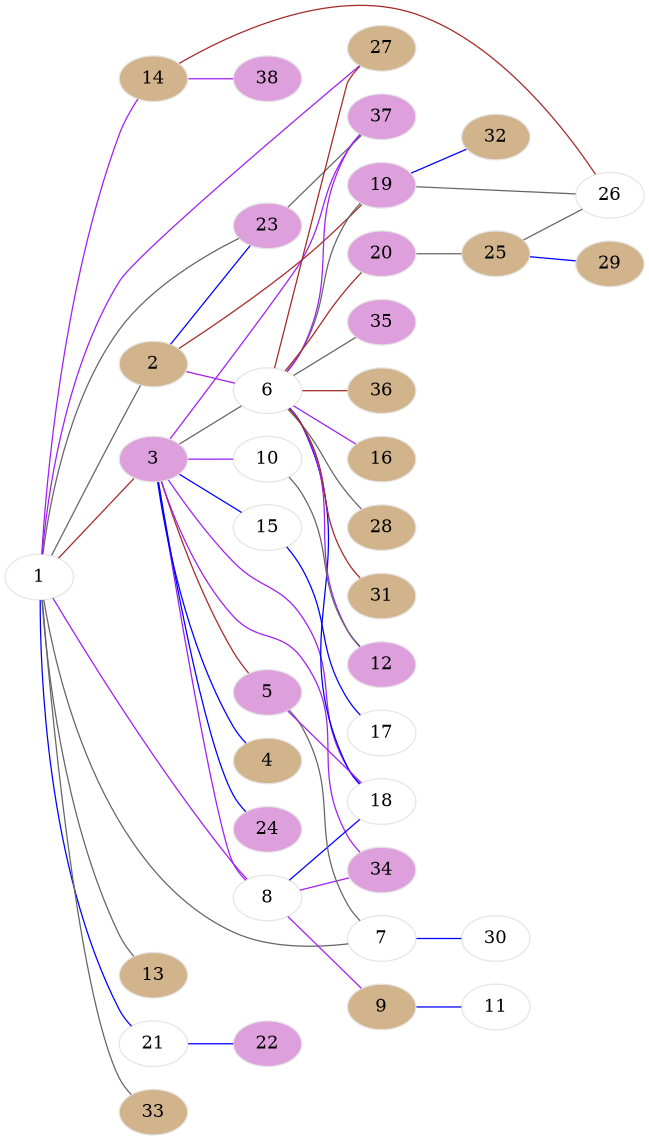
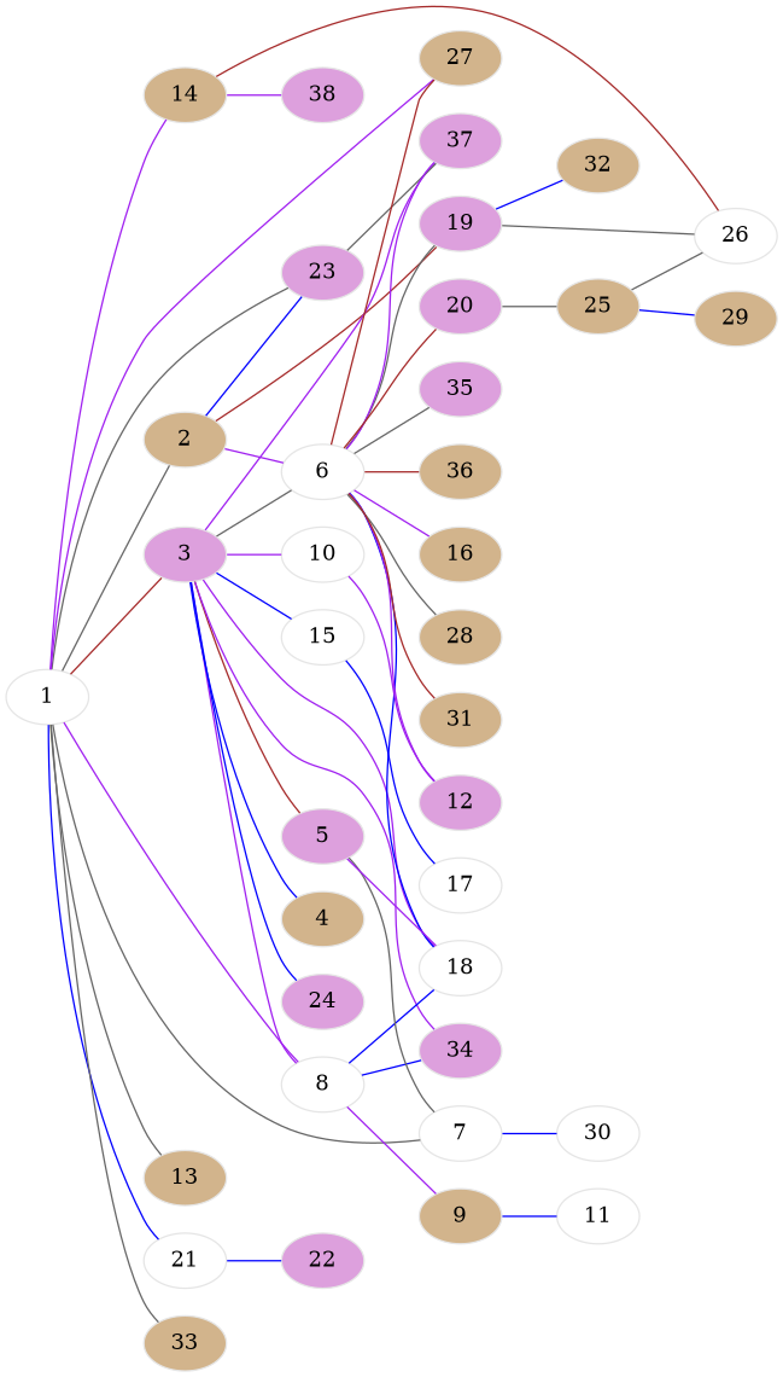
  graph {
    rankdir=LR
    node [color=gray90 fillcolor=tan style=filled]
    edge [color=gray40 weight=1.0]
    1 [fillcolor=white]
    2
    3 [fillcolor=plum]
    7 [fillcolor=white]
    8 [fillcolor=white]
    13
    14
    21 [fillcolor=white]
    23 [fillcolor=plum]
    27
    33
    6 [fillcolor=white]
    19 [fillcolor=plum]
    4
    5 [fillcolor=plum]
    10 [fillcolor=white]
    15 [fillcolor=white]
    18 [fillcolor=white]
    24 [fillcolor=plum]
    34 [fillcolor=plum]
    37 [fillcolor=plum]
    30 [fillcolor=white]
    9
    26 [fillcolor=white]
    38 [fillcolor=plum]
    22 [fillcolor=plum]
    12 [fillcolor=plum]
    16
    20 [fillcolor=plum]
    28
    31
    35 [fillcolor=plum]
    36
    32
    17 [fillcolor=white]
    25
    11 [fillcolor=white]
    29
    1 -- 2
    1 -- 3 [color=brown]
    1 -- 7
    1 -- 8 [color=purple]
    1 -- 13
    1 -- 14 [color=purple]
    1 -- 21 [color=blue]
    1 -- 23
    1 -- 27 [color=purple]
    1 -- 33
    2 -- 23 [color=blue]
    2 -- 6 [color=purple]
    2 -- 19 [color=brown]
    3 -- 8 [color=purple]
    3 -- 6
    3 -- 4 [color=blue]
    3 -- 5 [color=brown]
    3 -- 10 [color=purple weight=9.0]
    3 -- 15 [color=blue]
    3 -- 18 [color=purple]
    3 -- 24 [color=blue]
    3 -- 34 [color=purple]
    3 -- 37 [color=purple]
    7 -- 30 [color=blue]
    8 -- 18 [color=blue]
-   8 -- 34 [color=purple]
+   8 -- 34 [color=blue]
    8 -- 9 [color=purple]
    14 -- 26 [color=brown]
    14 -- 38 [color=purple]
    21 -- 22 [color=blue]
    23 -- 37
    6 -- 27 [color=brown]
    6 -- 19
    6 -- 18 [color=blue]
    6 -- 37 [color=purple]
    6 -- 12 [color=purple]
    6 -- 16 [color=purple]
    6 -- 20 [color=brown]
    6 -- 28
    6 -- 31 [color=brown]
    6 -- 35
    6 -- 36 [color=brown]
    19 -- 26
    19 -- 32 [color=blue weight=2.0]
    5 -- 7
    5 -- 18 [color=purple weight=2.0]
-   10 -- 12
+   10 -- 12 [color=purple]
    15 -- 17 [color=blue]
    9 -- 11 [color=blue weight=2.0]
    20 -- 25
    25 -- 26 [weight=2.0]
    25 -- 29 [color=blue]
  }
